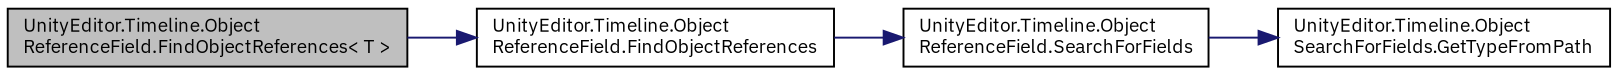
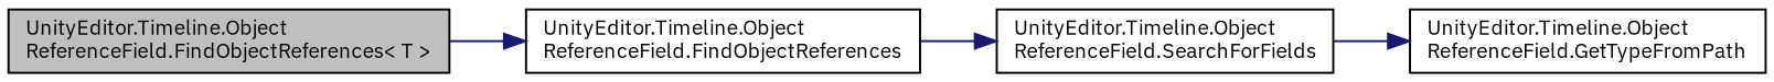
  digraph {
    rankdir=LR
    fontname="IBM Plex Sans"
    node [color=black fillcolor=white fontname="IBM Plex Sans" fontsize=10 shape=record style=filled]
    edge [color=midnightblue fontname="IBM Plex Sans" fontsize=10 labelfontname=Helvetica labelfontsize=10 style=solid]
    n1 [fillcolor=grey75 fontcolor=black height=0.2 label="UnityEditor.Timeline.Object\lReferenceField.FindObjectReferences\< T \>" width=0.4]
    n2 [height=0.2 label="UnityEditor.Timeline.Object\lReferenceField.FindObjectReferences" width=0.4]
    n3 [height=0.2 label="UnityEditor.Timeline.Object\lReferenceField.SearchForFields" width=0.4]
-   n4 [height=0.2 label="UnityEditor.Timeline.Object\lSearchForFields.GetTypeFromPath" width=0.4]
+   n4 [height=0.2 label="UnityEditor.Timeline.Object\lReferenceField.GetTypeFromPath" width=0.4]
    n1 -> n2
    n2 -> n3
    n3 -> n4
  }
